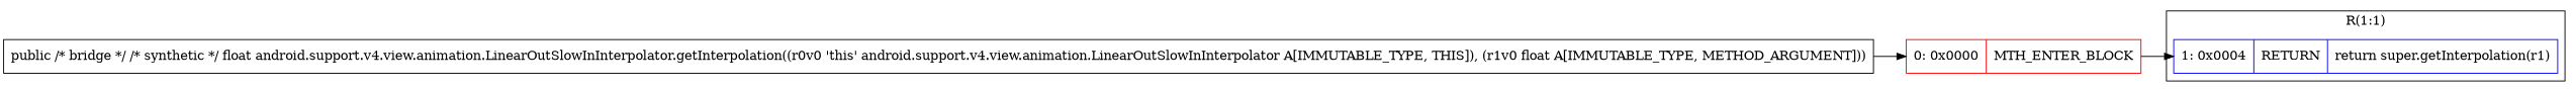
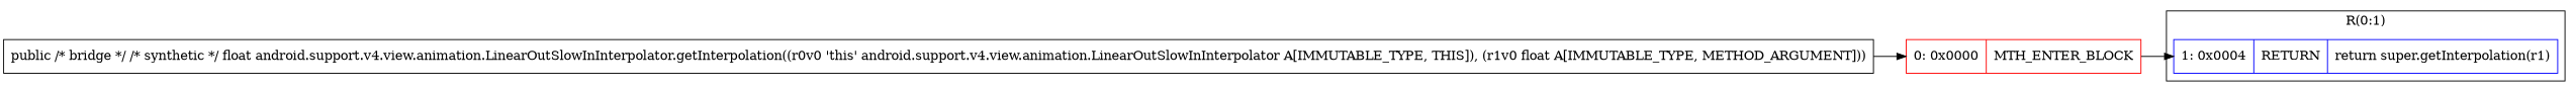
  digraph {
    rankdir=LR
    node [shape=record]
    n1 [color=blue label="{1\:\ 0x0004|RETURN\l|return super.getInterpolation(r1)\l}"]
    n2 [color=red label="{0\:\ 0x0000|MTH_ENTER_BLOCK\l}"]
    n3 [label="{public \/* bridge *\/ \/* synthetic *\/ float android.support.v4.view.animation.LinearOutSlowInInterpolator.getInterpolation((r0v0 'this' android.support.v4.view.animation.LinearOutSlowInInterpolator A[IMMUTABLE_TYPE, THIS]), (r1v0 float A[IMMUTABLE_TYPE, METHOD_ARGUMENT])) }"]
    subgraph cluster_1 {
-     label="R(1:1)"
+     label="R(0:1)"
      n1
    }
    n2 -> n1
    n3 -> n2
  }
